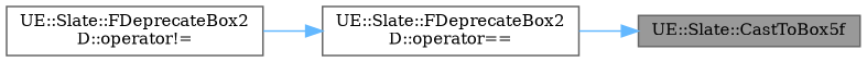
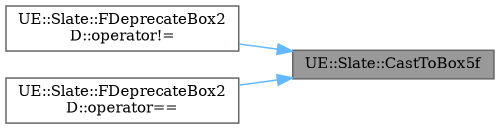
  digraph {
    fontname="DejaVu Serif"
    rankdir=RL
    node [color=grey40 fillcolor=white fontname="DejaVu Serif" fontsize=10 shape=box style=filled]
    edge [color=steelblue1 dir=back fontname="DejaVu Serif" fontsize=10 labelfontname=Helvetica labelfontsize=10 style=solid]
    n1 [color=gray40 fillcolor=grey60 fontcolor=black height=0.2 label="UE::Slate::CastToBox5f" width=0.4]
    n2 [height=0.2 label="UE::Slate::FDeprecateBox2\lD::operator!=" width=0.4]
    n3 [height=0.2 label="UE::Slate::FDeprecateBox2\lD::operator==" width=0.4]
-   n3 -> n2
+   n1 -> n2
    n1 -> n3
  }
